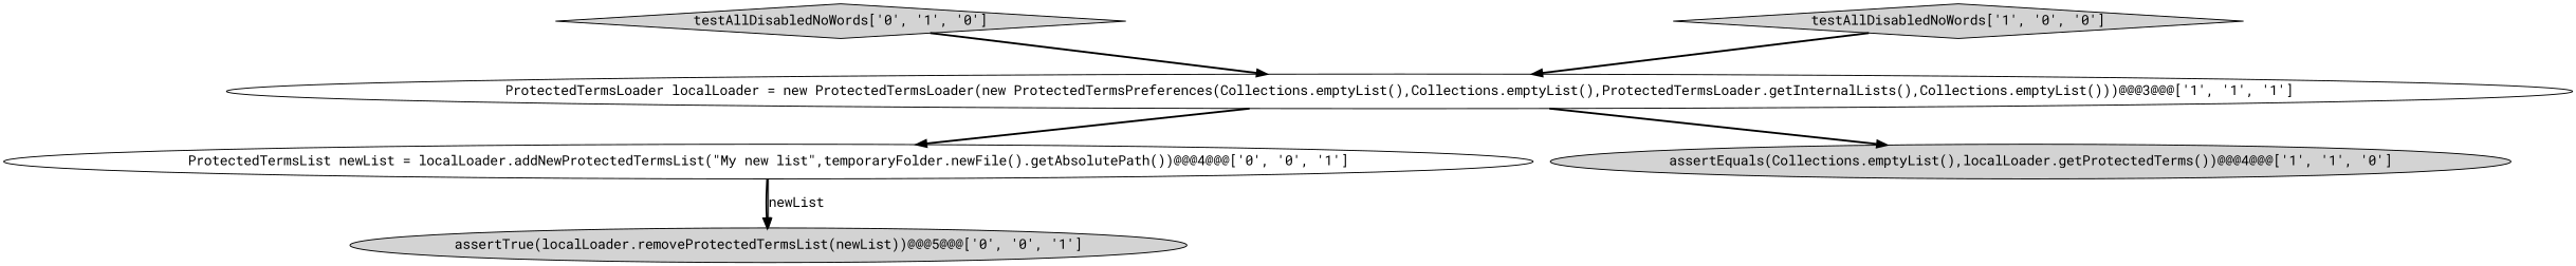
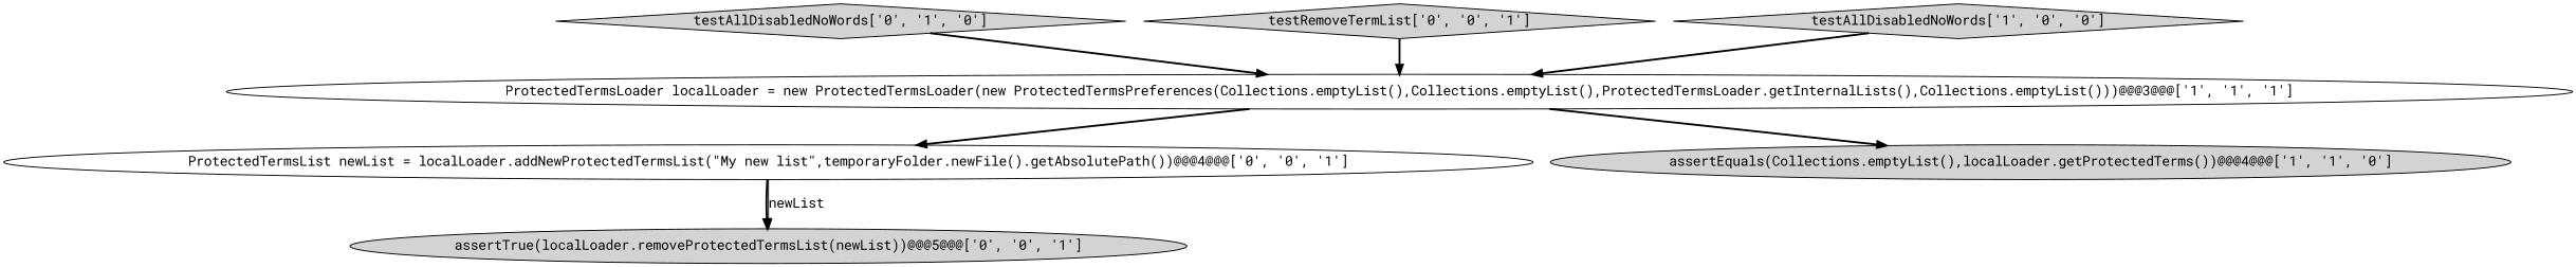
  digraph {
    fontname="Roboto Mono"
    node [fillcolor=lightgray shape=ellipse style=filled fontname="Roboto Mono"]
    edge [style=bold fontname="Roboto Mono"]
    n1 [fillcolor=white label="ProtectedTermsList newList = localLoader.addNewProtectedTermsList(\"My new list\",temporaryFolder.newFile().getAbsolutePath())@@@4@@@['0', '0', '1']"]
    n2 [label="assertTrue(localLoader.removeProtectedTermsList(newList))@@@5@@@['0', '0', '1']"]
    n3 [label="testAllDisabledNoWords['0', '1', '0']" shape=diamond]
    n4 [fillcolor=white label="ProtectedTermsLoader localLoader = new ProtectedTermsLoader(new ProtectedTermsPreferences(Collections.emptyList(),Collections.emptyList(),ProtectedTermsLoader.getInternalLists(),Collections.emptyList()))@@@3@@@['1', '1', '1']"]
    n5 [label="assertEquals(Collections.emptyList(),localLoader.getProtectedTerms())@@@4@@@['1', '1', '0']"]
+   n6 [label="testRemoveTermList['0', '0', '1']" shape=diamond]
    n7 [label="testAllDisabledNoWords['1', '0', '0']" shape=diamond]
    n1 -> n2
    n1 -> n2 [label=newList style=solid]
    n3 -> n4
    n4 -> n1
    n4 -> n5
+   n6 -> n4
    n7 -> n4
  }
